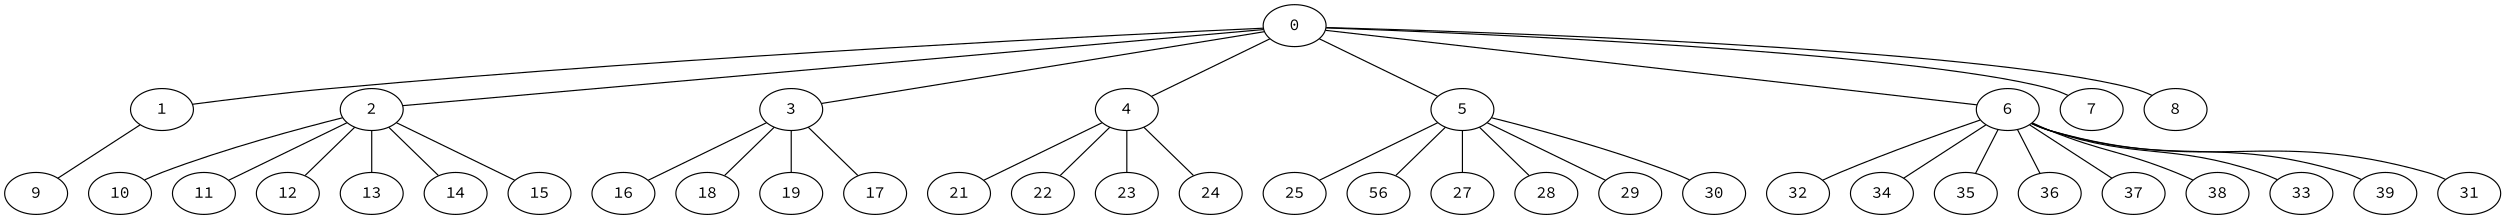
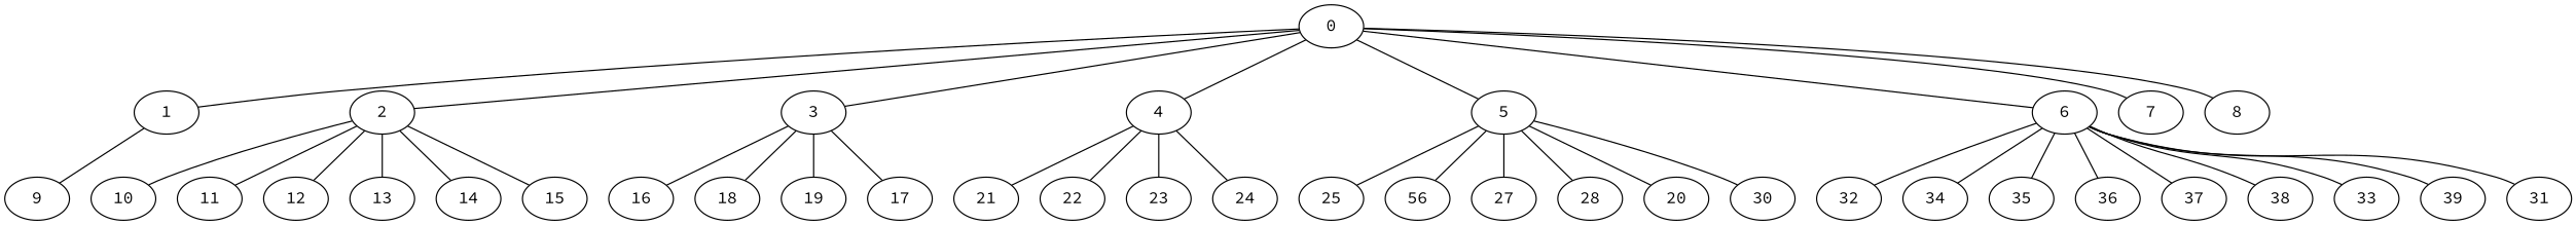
  graph {
    fontname="Source Code Pro"
    node [fontname="Source Code Pro"]
    edge [fontname="Source Code Pro"]
    0
    1
    2
    3
    4
    5
    6
    7
    8
    9
    10
    11
    12
    13
    14
    15
    16
    18
    19
    17
    21
    22
    23
    24
    25
    n26 [label=56]
    27
    28
-   29
+   29 [label=20]
    30
    32
    34
    35
    36
    37
    38
    33
    39
    31
    0 -- 1
    0 -- 2
    0 -- 3
    0 -- 4
    0 -- 5
    0 -- 6
    0 -- 7
    0 -- 8
    1 -- 9
    2 -- 10
    2 -- 11
    2 -- 12
    2 -- 13
    2 -- 14
    2 -- 15
    3 -- 16
    3 -- 18
    3 -- 19
    3 -- 17
    4 -- 21
    4 -- 22
    4 -- 23
    4 -- 24
    5 -- 25
    5 -- n26
    5 -- 27
    5 -- 28
    5 -- 29
    5 -- 30
    6 -- 32
    6 -- 34
    6 -- 35
    6 -- 36
    6 -- 37
    6 -- 38
    6 -- 33
    6 -- 39
    6 -- 31
  }
